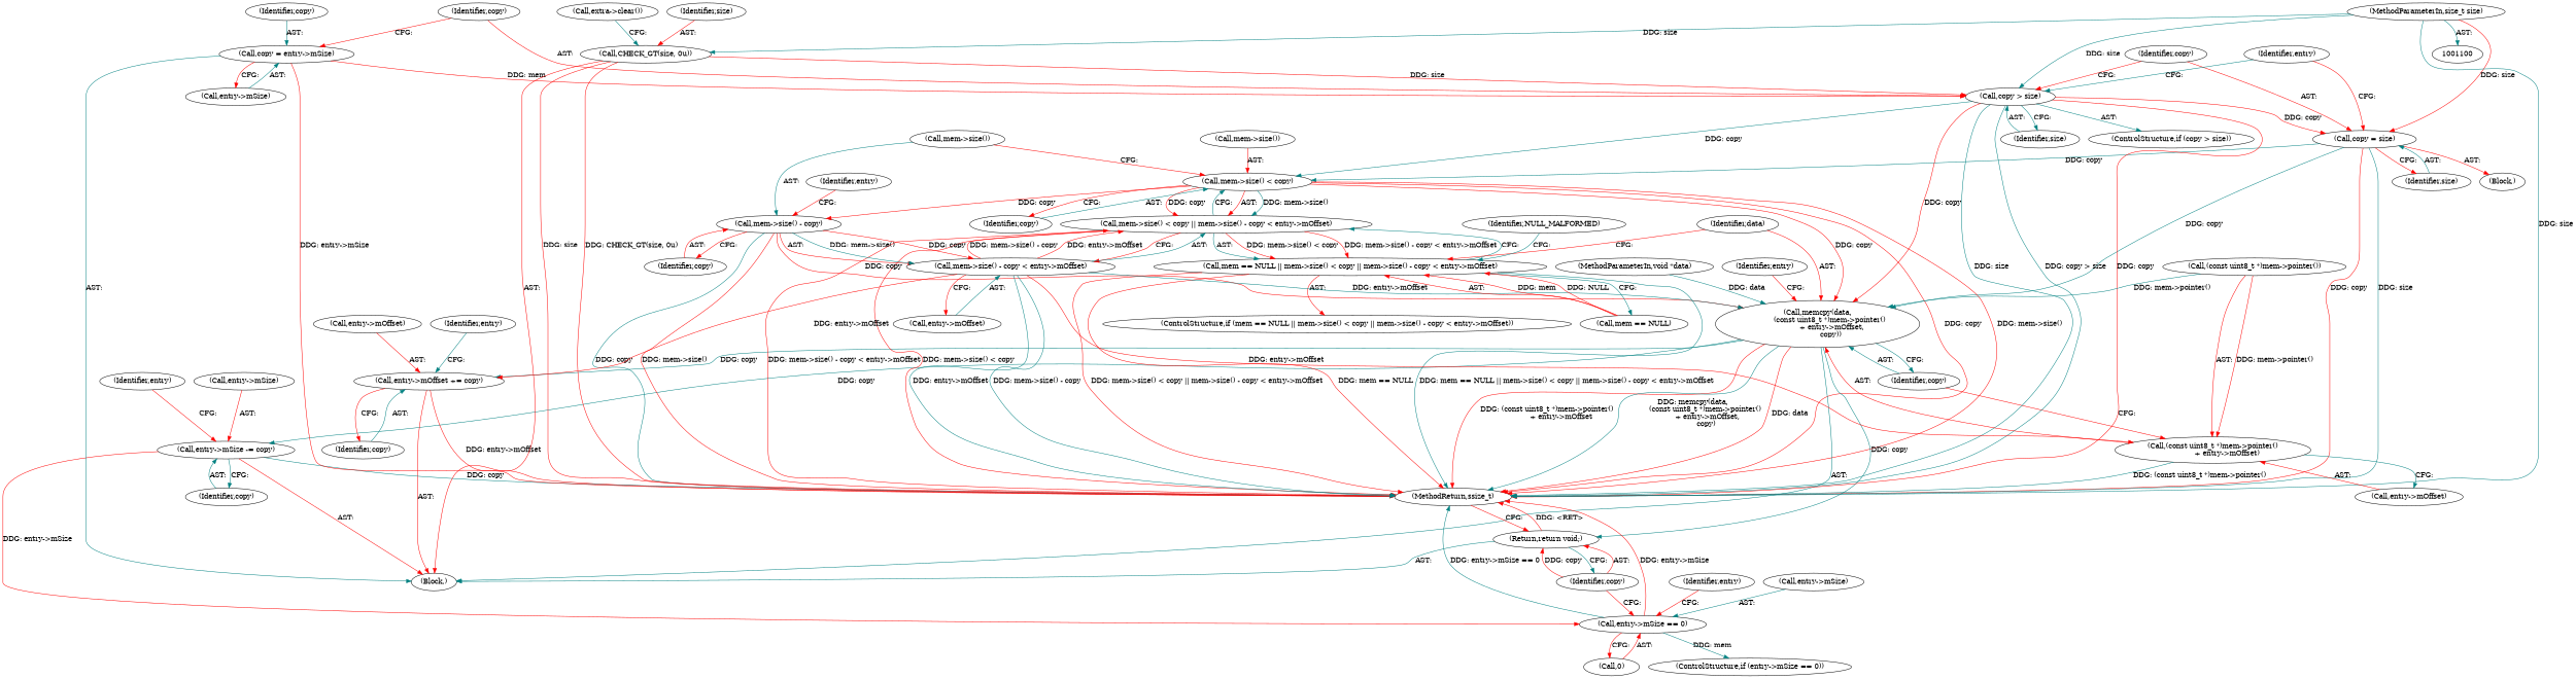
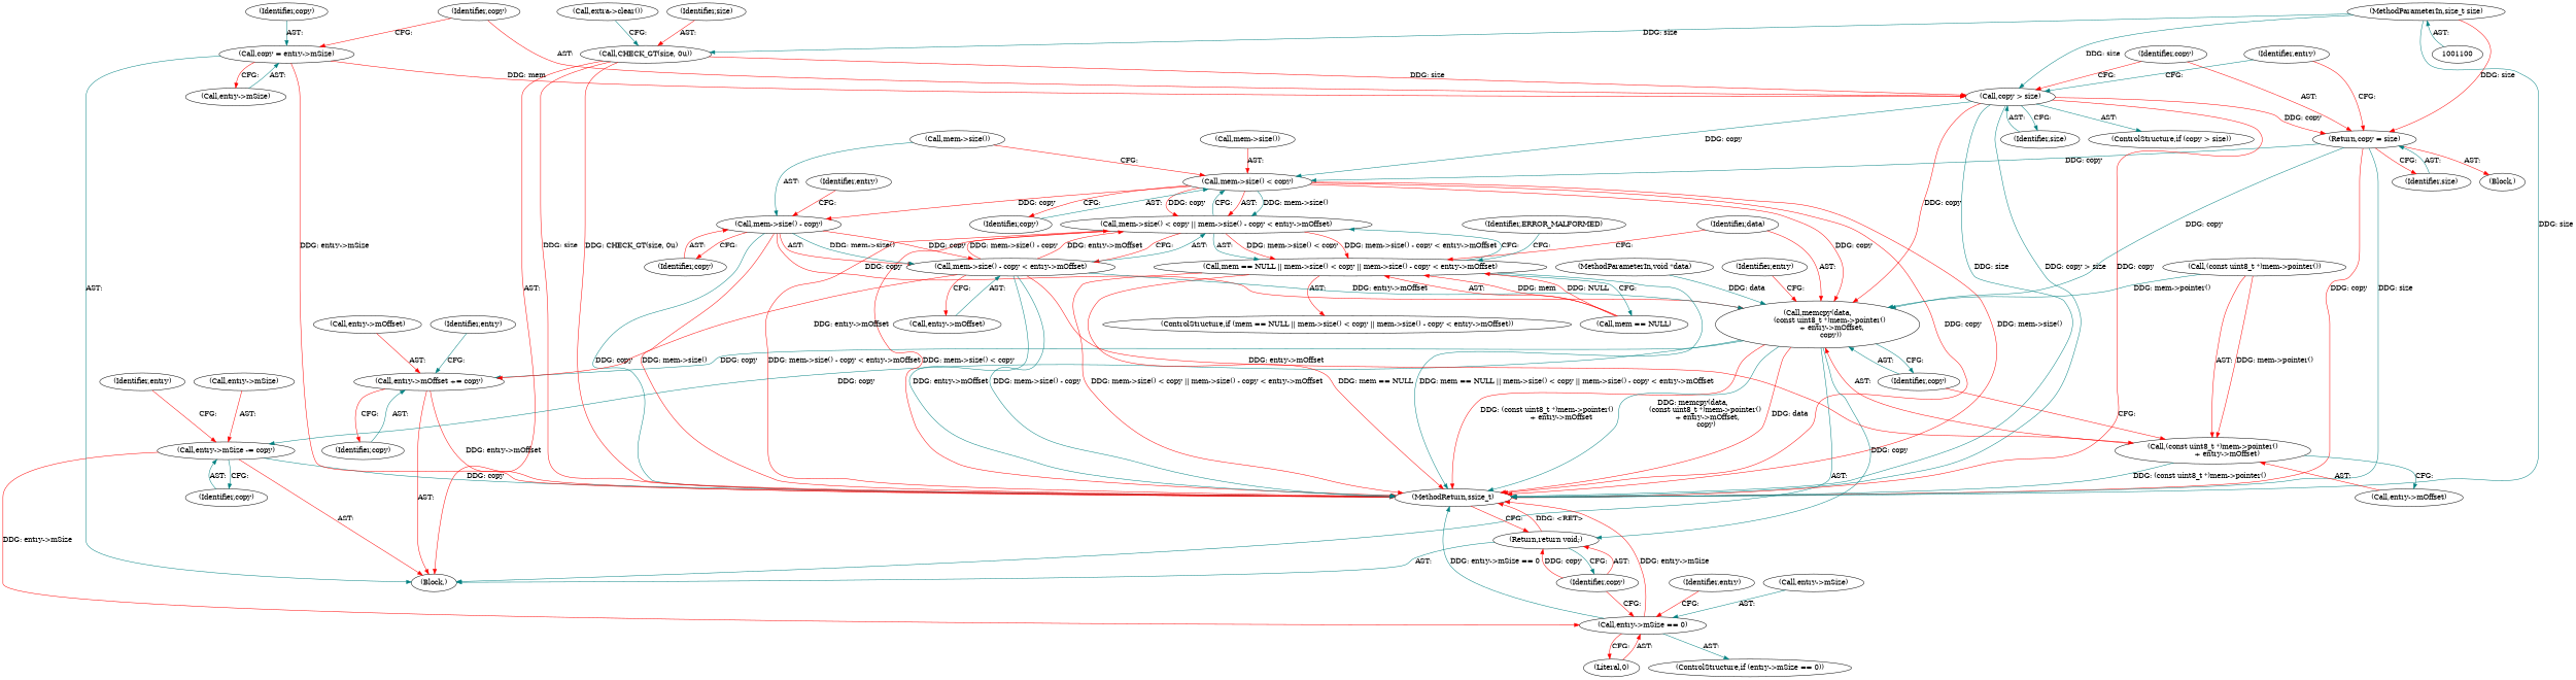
  digraph {
    edge [color=red]
-   n1 [label="(Call,copy = size)"]
+   n1 [label="(Return,copy = size)"]
    n2 [label="(Call,mem->size() < copy)"]
    n3 [label="(Call,memcpy(data,\n           (const uint8_t *)mem->pointer()\n             + entry->mOffset,\n            copy))"]
    n4 [label="(MethodReturn,ssize_t)"]
    n5 [label="(Block,)"]
    n6 [label="(Identifier,size)"]
    n7 [label="(Call,mem->size() < copy || mem->size() - copy < entry->mOffset)"]
    n8 [label="(Call,mem->size() - copy)"]
    n9 [label="(Identifier,copy)"]
    n10 [label="(Block,)"]
    n11 [label="(Call,entry->mOffset += copy)"]
    n12 [label="(Call,entry->mSize -= copy)"]
    n13 [label="(Return,return void;)"]
    n14 [label="(Identifier,copy)"]
    n15 [label="(Call,copy > size)"]
    n16 [label="(Identifier,size)"]
    n17 [label="(ControlStructure,if (copy > size))"]
    n18 [label="(Call,copy = entry->mSize)"]
    n19 [label="(Call,entry->mSize)"]
    n20 [label="(Call,CHECK_GT(size, 0u))"]
    n21 [label="(MethodParameterIn,size_t size)"]
    n22 [label=1001100]
    n23 [label="(Call,mem == NULL || mem->size() < copy || mem->size() - copy < entry->mOffset)"]
    n24 [label="(Call,mem->size() - copy < entry->mOffset)"]
    n25 [label="(Identifier,copy)"]
    n26 [label="(ControlStructure,if (mem == NULL || mem->size() < copy || mem->size() - copy < entry->mOffset))"]
    n27 [label="(Call,mem == NULL)"]
    n28 [label="(Call,(const uint8_t *)mem->pointer()\n             + entry->mOffset)"]
    n29 [label="(Call,entry->mOffset)"]
    n30 [label="(Identifier,copy)"]
    n31 [label="(Call,entry->mOffset)"]
    n32 [label="(Call,entry->mSize == 0)"]
    n33 [label="(Identifier,copy)"]
    n34 [label="(Identifier,copy)"]
-   n35 [label="(Call,0)"]
+   n35 [label="(Literal,0)"]
    n36 [label="(ControlStructure,if (entry->mSize == 0))"]
    n37 [label="(Identifier,copy)"]
    n38 [label="(Identifier,entry)"]
    n39 [label="(Identifier,data)"]
    n40 [label="(Call,(const uint8_t *)mem->pointer())"]
    n41 [label="(Identifier,entry)"]
    n42 [label="(MethodParameterIn,void *data)"]
    n43 [label="(Call,extra->clear())"]
    n44 [label="(Identifier,entry)"]
    n45 [label="(Call,entry->mOffset)"]
    n46 [label="(Call,mem->size())"]
    n47 [label="(Identifier,copy)"]
    n48 [label="(Call,mem->size())"]
    n49 [label="(Identifier,entry)"]
    n50 [label="(Call,entry->mSize)"]
    n51 [label="(Identifier,size)"]
    n52 [label="(Call,entry->mSize)"]
    n53 [label="(Identifier,entry)"]
-   n54 [label="(Identifier,NULL_MALFORMED)"]
+   n54 [label="(Identifier,ERROR_MALFORMED)"]
    n55 [label="(Identifier,copy)"]
    n56 [label="(Identifier,entry)"]
    n1 -> n2 [color=teal label="DDG: copy"]
    n1 -> n3 [color=teal label="DDG: copy"]
    n1 -> n4 [label="DDG: copy"]
    n1 -> n4 [color=teal label="DDG: size"]
    n1 -> n5 [label="AST: "]
    n1 -> n6 [label="CFG: "]
    n2 -> n3 [label="DDG: copy"]
    n2 -> n4 [label="DDG: copy"]
    n2 -> n4 [label="DDG: mem->size()"]
    n2 -> n7 [label="AST: "]
    n2 -> n7 [color=teal label="DDG: mem->size()"]
    n2 -> n7 [label="DDG: copy"]
    n2 -> n8 [label="DDG: copy"]
    n2 -> n9 [label="CFG: "]
    n3 -> n4 [label="DDG: (const uint8_t *)mem->pointer()\n             + entry->mOffset"]
    n3 -> n4 [color=teal label="DDG: memcpy(data,\n           (const uint8_t *)mem->pointer()\n             + entry->mOffset,\n            copy)"]
    n3 -> n4 [label="DDG: data"]
    n3 -> n10 [color=teal label="AST: "]
    n3 -> n11 [color=teal label="DDG: copy"]
    n3 -> n12 [color=teal label="DDG: copy"]
    n3 -> n13 [color=teal label="DDG: copy"]
    n3 -> n14 [color=teal label="CFG: "]
    n4 -> n13 [label="CFG: "]
    n6 -> n1 [color=teal label="AST: "]
    n7 -> n2 [color=teal label="CFG: "]
    n7 -> n4 [label="DDG: mem->size() - copy < entry->mOffset"]
    n7 -> n4 [label="DDG: mem->size() < copy"]
    n7 -> n23 [color=teal label="AST: "]
    n7 -> n23 [label="DDG: mem->size() < copy"]
    n7 -> n23 [label="DDG: mem->size() - copy < entry->mOffset"]
    n7 -> n24 [label="CFG: "]
    n8 -> n3 [label="DDG: copy"]
    n8 -> n4 [color=teal label="DDG: copy"]
    n8 -> n4 [label="DDG: mem->size()"]
    n8 -> n24 [label="AST: "]
    n8 -> n24 [color=teal label="DDG: mem->size()"]
    n8 -> n24 [label="DDG: copy"]
    n8 -> n25 [label="CFG: "]
    n9 -> n2 [color=teal label="AST: "]
    n11 -> n4 [label="DDG: entry->mOffset"]
    n11 -> n10 [label="AST: "]
    n11 -> n30 [label="CFG: "]
    n12 -> n4 [color=teal label="DDG: copy"]
    n12 -> n10 [label="AST: "]
    n12 -> n32 [label="DDG: entry->mSize"]
    n12 -> n33 [color=teal label="CFG: "]
    n13 -> n4 [label="DDG: <RET>"]
    n13 -> n10 [color=teal label="AST: "]
    n13 -> n34 [color=teal label="CFG: "]
    n14 -> n3 [color=teal label="AST: "]
    n14 -> n28 [label="CFG: "]
    n15 -> n1 [label="DDG: copy"]
    n15 -> n2 [color=teal label="DDG: copy"]
    n15 -> n3 [label="DDG: copy"]
    n15 -> n4 [color=teal label="DDG: size"]
    n15 -> n4 [color=teal label="DDG: copy > size"]
    n15 -> n4 [label="DDG: copy"]
    n15 -> n16 [color=teal label="CFG: "]
    n15 -> n17 [color=teal label="AST: "]
    n16 -> n15 [color=teal label="AST: "]
    n18 -> n4 [label="DDG: entry->mSize"]
    n18 -> n10 [color=teal label="AST: "]
    n18 -> n15 [label="DDG: mem"]
    n18 -> n19 [label="CFG: "]
    n19 -> n18 [color=teal label="AST: "]
    n20 -> n4 [label="DDG: CHECK_GT(size, 0u)"]
    n20 -> n4 [label="DDG: size"]
    n20 -> n10 [label="AST: "]
    n20 -> n15 [label="DDG: size"]
    n21 -> n1 [label="DDG: size"]
    n21 -> n4 [color=teal label="DDG: size"]
    n21 -> n15 [color=teal label="DDG: size"]
    n21 -> n20 [color=teal label="DDG: size"]
-   n21 -> n22 [color=teal label="AST: "]
+   n22 -> n21 [color=teal label="AST: "]
    n23 -> n4 [color=teal label="DDG: mem == NULL || mem->size() < copy || mem->size() - copy < entry->mOffset"]
    n23 -> n4 [label="DDG: mem->size() < copy || mem->size() - copy < entry->mOffset"]
    n23 -> n4 [label="DDG: mem == NULL"]
    n23 -> n7 [color=teal label="CFG: "]
    n23 -> n26 [label="AST: "]
    n23 -> n27 [color=teal label="CFG: "]
    n24 -> n3 [color=teal label="DDG: entry->mOffset"]
    n24 -> n4 [color=teal label="DDG: mem->size() - copy"]
    n24 -> n4 [color=teal label="DDG: entry->mOffset"]
    n24 -> n7 [color=teal label="AST: "]
    n24 -> n7 [label="DDG: mem->size() - copy"]
    n24 -> n7 [label="DDG: entry->mOffset"]
    n24 -> n11 [label="DDG: entry->mOffset"]
    n24 -> n28 [label="DDG: entry->mOffset"]
    n24 -> n29 [label="CFG: "]
    n25 -> n8 [label="AST: "]
    n27 -> n23 [label="AST: "]
    n27 -> n23 [label="DDG: mem"]
    n27 -> n23 [label="DDG: NULL"]
    n28 -> n3 [label="AST: "]
    n28 -> n4 [color=teal label="DDG: (const uint8_t *)mem->pointer()"]
    n28 -> n31 [color=teal label="CFG: "]
    n29 -> n24 [color=teal label="AST: "]
    n30 -> n11 [color=teal label="AST: "]
    n31 -> n28 [label="AST: "]
    n32 -> n4 [color=teal label="DDG: entry->mSize == 0"]
    n32 -> n4 [label="DDG: entry->mSize"]
    n32 -> n35 [label="CFG: "]
-   n32 -> n36 [color=teal label="DDG: mem"]
+   n32 -> n36 [color=teal label="AST: "]
    n33 -> n12 [color=teal label="AST: "]
    n34 -> n13 [label="AST: "]
    n34 -> n13 [label="DDG: copy"]
    n34 -> n32 [label="CFG: "]
    n35 -> n32 [label="AST: "]
    n37 -> n1 [label="AST: "]
    n37 -> n15 [label="CFG: "]
    n38 -> n12 [label="CFG: "]
    n39 -> n3 [label="AST: "]
    n39 -> n23 [label="CFG: "]
    n40 -> n3 [color=teal label="DDG: mem->pointer()"]
    n40 -> n28 [label="AST: "]
    n40 -> n28 [label="DDG: mem->pointer()"]
    n41 -> n32 [label="CFG: "]
    n42 -> n3 [color=teal label="DDG: data"]
    n43 -> n20 [color=teal label="CFG: "]
    n44 -> n8 [label="CFG: "]
    n45 -> n11 [label="AST: "]
    n46 -> n2 [label="CFG: "]
    n46 -> n8 [color=teal label="AST: "]
    n47 -> n15 [label="AST: "]
    n47 -> n18 [label="CFG: "]
    n48 -> n2 [label="AST: "]
    n49 -> n1 [label="CFG: "]
    n49 -> n15 [color=teal label="CFG: "]
    n50 -> n12 [label="AST: "]
    n51 -> n20 [label="AST: "]
    n52 -> n32 [color=teal label="AST: "]
    n53 -> n3 [label="CFG: "]
    n54 -> n23 [color=teal label="CFG: "]
    n55 -> n18 [color=teal label="AST: "]
    n56 -> n11 [color=teal label="CFG: "]
  }
